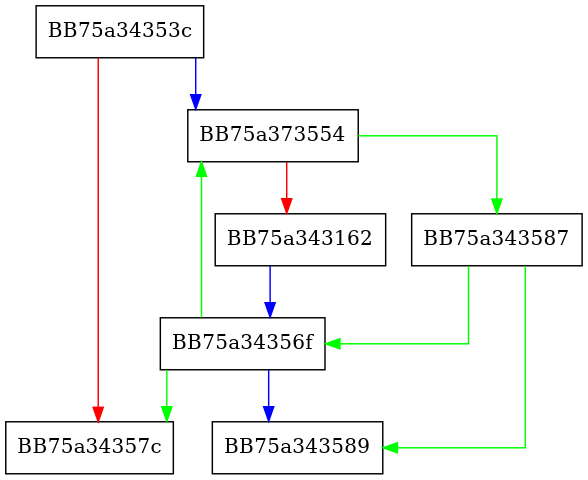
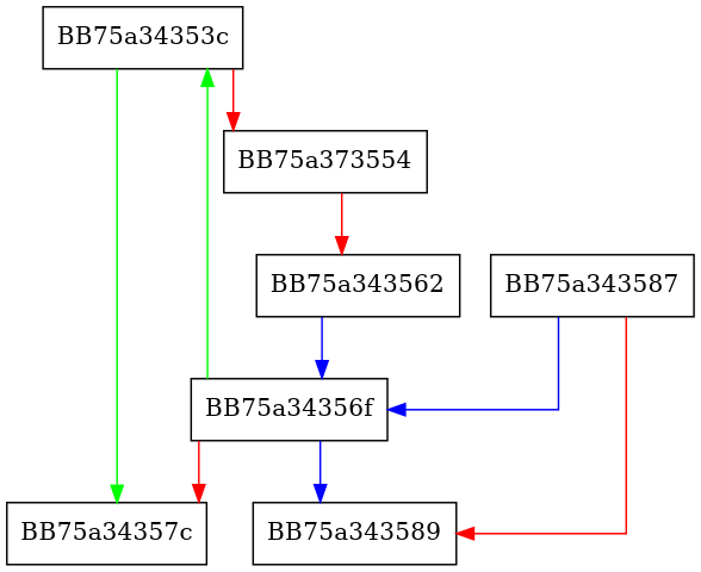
  digraph {
    splines=ortho
    node [shape=box]
    edge [color=green]
    BB75a34353c
    BB75a34357c
    n3 [label=BB75a373554]
    BB75a343587
-   BB75a343562 [label=BB75a343162]
+   BB75a343562
    BB75a34356f
    BB75a343589
-   BB75a34353c -> BB75a34357c [color=red]
-   BB75a34353c -> n3 [color=blue]
-   n3 -> BB75a343587
+   BB75a34353c -> BB75a34357c
+   BB75a34353c -> n3 [color=red]
    n3 -> BB75a343562 [color=red]
-   BB75a343587 -> BB75a34356f
-   BB75a343587 -> BB75a343589
+   BB75a343587 -> BB75a34356f [color=blue]
+   BB75a343587 -> BB75a343589 [color=red]
    BB75a343562 -> BB75a34356f [color=blue]
-   BB75a34356f -> BB75a34357c
-   BB75a34356f -> n3
+   BB75a34356f -> BB75a34357c [color=red]
+   BB75a34356f -> BB75a34353c
    BB75a34356f -> BB75a343589 [color=blue]
  }
